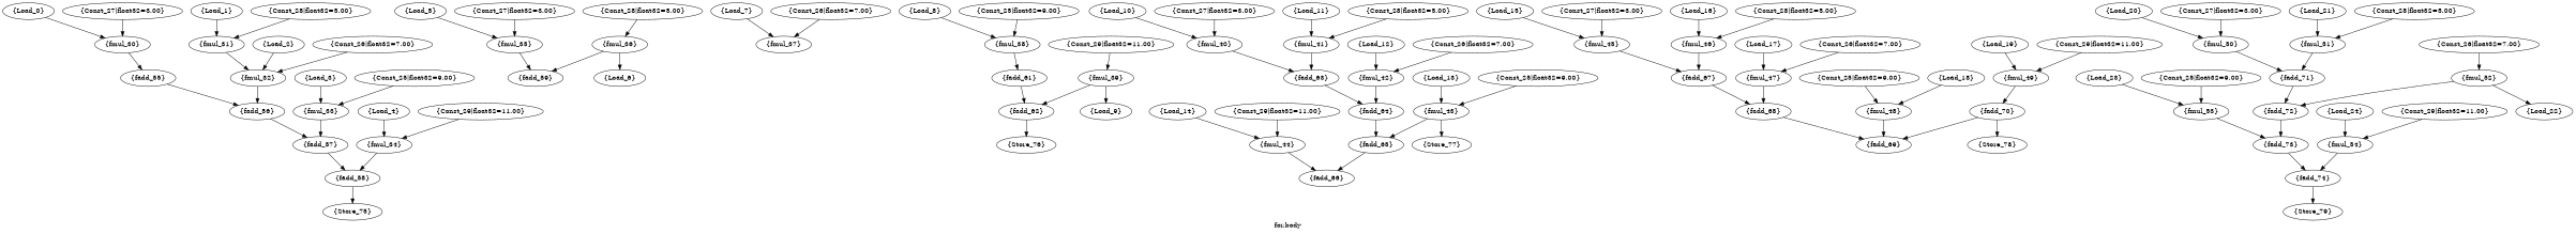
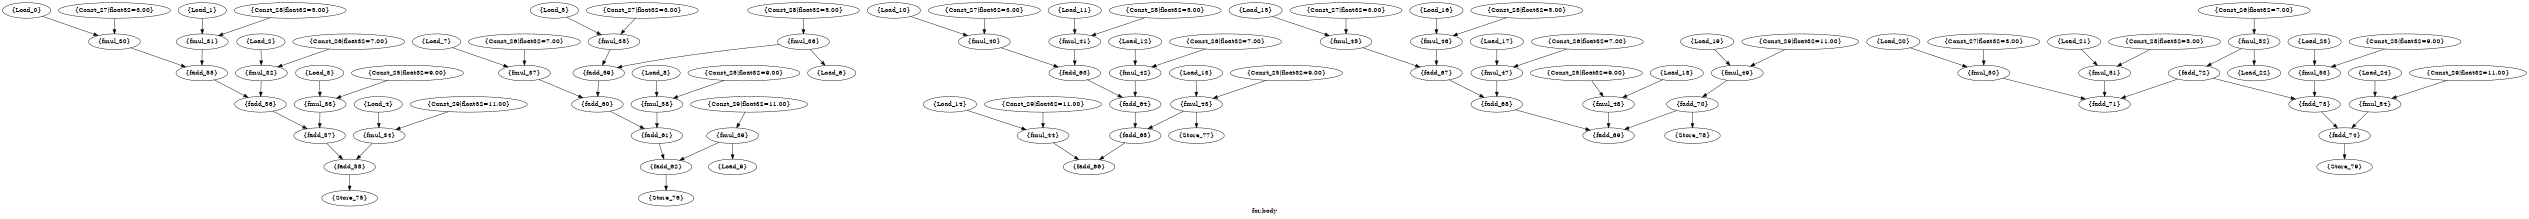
  strict digraph {
    label="for.body"
    node [h_width=32 opcode=INPUT]
    edge [driver=outPinA load=Any2Pins]
    n1 [data=array label="{Load_0}"]
    n2 [label="{fmul_30}" opcode=FMUL]
    n3 [label="{fadd_55}" opcode=FADD]
    n4 [data=array label="{Load_1}"]
    n5 [label="{fmul_31}" opcode=FMUL]
    n6 [data=array label="{Load_2}"]
    n7 [label="{fmul_32}" opcode=FMUL]
    n8 [label="{fadd_56}" opcode=FADD]
    n9 [data=array label="{Load_3}"]
    n10 [label="{fmul_33}" opcode=FMUL]
    n11 [label="{fadd_57}" opcode=FADD]
    n12 [data=array label="{Load_4}"]
    n13 [label="{fmul_34}" opcode=FMUL]
    n14 [label="{fadd_58}" opcode=FADD]
    n15 [data=array label="{Load_5}"]
    n16 [label="{fmul_35}" opcode=FMUL]
    n17 [label="{fadd_59}" opcode=FADD]
    n18 [data=array label="{Load_6}"]
    n19 [label="{fmul_36}" opcode=FMUL]
    n20 [data=array label="{Load_7}"]
    n21 [label="{fmul_37}" opcode=FMUL]
+   n22 [label="{fadd_60}" opcode=FADD]
    n23 [data=array label="{Load_8}"]
    n24 [label="{fmul_38}" opcode=FMUL]
    n25 [label="{fadd_61}" opcode=FADD]
    n26 [data=array label="{Load_9}"]
    n27 [label="{fmul_39}" opcode=FMUL]
    n28 [label="{fadd_62}" opcode=FADD]
    n29 [data=array label="{Load_10}"]
    n30 [label="{fmul_40}" opcode=FMUL]
    n31 [label="{fadd_63}" opcode=FADD]
    n32 [data=array label="{Load_11}"]
    n33 [label="{fmul_41}" opcode=FMUL]
    n34 [data=array label="{Load_12}"]
    n35 [label="{fmul_42}" opcode=FMUL]
    n36 [label="{fadd_64}" opcode=FADD]
    n37 [data=array label="{Load_13}"]
    n38 [label="{fmul_43}" opcode=FMUL]
    n39 [label="{fadd_65}" opcode=FADD]
    n40 [data=arraySol label="{Store_77}" opcode=OUTPUT]
    n41 [data=array label="{Load_14}"]
    n42 [label="{fmul_44}" opcode=FMUL]
    n43 [label="{fadd_66}" opcode=FADD]
    n44 [data=array label="{Load_15}"]
    n45 [label="{fmul_45}" opcode=FMUL]
    n46 [label="{fadd_67}" opcode=FADD]
    n47 [data=array label="{Load_16}"]
    n48 [label="{fmul_46}" opcode=FMUL]
    n49 [data=array label="{Load_17}"]
    n50 [label="{fmul_47}" opcode=FMUL]
    n51 [label="{fadd_68}" opcode=FADD]
    n52 [data=array label="{Load_18}"]
    n53 [label="{fmul_48}" opcode=FMUL]
    n54 [label="{fadd_69}" opcode=FADD]
    n55 [data=array label="{Load_19}"]
    n56 [label="{fmul_49}" opcode=FMUL]
    n57 [label="{fadd_70}" opcode=FADD]
    n58 [data=array label="{Load_20}"]
    n59 [label="{fmul_50}" opcode=FMUL]
    n60 [label="{fadd_71}" opcode=FADD]
    n61 [data=array label="{Load_21}"]
    n62 [label="{fmul_51}" opcode=FMUL]
    n63 [data=array label="{Load_22}"]
    n64 [label="{fmul_52}" opcode=FMUL]
    n65 [label="{fadd_72}" opcode=FADD]
    n66 [data=array label="{Load_23}"]
    n67 [label="{fmul_53}" opcode=FMUL]
    n68 [label="{fadd_73}" opcode=FADD]
    n69 [data=array label="{Load_24}"]
    n70 [label="{fmul_54}" opcode=FMUL]
    n71 [label="{fadd_74}" opcode=FADD]
    n72 [data=arraySol label="{Store_75}" opcode=OUTPUT]
    n73 [data=arraySol label="{Store_76}" opcode=OUTPUT]
    n74 [data=arraySol label="{Store_78}" opcode=OUTPUT]
    n75 [data=arraySol label="{Store_79}" opcode=OUTPUT]
    n76 [constVal=1 float32=9.00 label="{Const_25|float32=9.00}" opcode=CONST]
    n77 [constVal=1 float32=9.00 label="{Const_25|float32=9.00}" opcode=CONST]
    n78 [constVal=1 float32=9.00 label="{Const_25|float32=9.00}" opcode=CONST]
    n79 [constVal=1 float32=9.00 label="{Const_25|float32=9.00}" opcode=CONST]
    n80 [constVal=1 float32=9.00 label="{Const_25|float32=9.00}" opcode=CONST]
    n81 [constVal=1 float32=7.00 label="{Const_26|float32=7.00}" opcode=CONST]
    n82 [constVal=1 float32=7.00 label="{Const_26|float32=7.00}" opcode=CONST]
    n83 [constVal=1 float32=7.00 label="{Const_26|float32=7.00}" opcode=CONST]
    n84 [constVal=1 float32=7.00 label="{Const_26|float32=7.00}" opcode=CONST]
    n85 [constVal=1 float32=7.00 label="{Const_26|float32=7.00}" opcode=CONST]
    n86 [constVal=1 float32=3.00 label="{Const_27|float32=3.00}" opcode=CONST]
    n87 [constVal=1 float32=3.00 label="{Const_27|float32=3.00}" opcode=CONST]
    n88 [constVal=1 float32=3.00 label="{Const_27|float32=3.00}" opcode=CONST]
    n89 [constVal=1 float32=3.00 label="{Const_27|float32=3.00}" opcode=CONST]
    n90 [constVal=1 float32=3.00 label="{Const_27|float32=3.00}" opcode=CONST]
    n91 [constVal=1 float32=5.00 label="{Const_28|float32=5.00}" opcode=CONST]
    n92 [constVal=1 float32=5.00 label="{Const_28|float32=5.00}" opcode=CONST]
    n93 [constVal=1 float32=5.00 label="{Const_28|float32=5.00}" opcode=CONST]
    n94 [constVal=1 float32=5.00 label="{Const_28|float32=5.00}" opcode=CONST]
    n95 [constVal=1 float32=5.00 label="{Const_28|float32=5.00}" opcode=CONST]
    n96 [constVal=1 float32=11.00 label="{Const_29|float32=11.00}" opcode=CONST]
    n97 [constVal=1 float32=11.00 label="{Const_29|float32=11.00}" opcode=CONST]
    n98 [constVal=1 float32=11.00 label="{Const_29|float32=11.00}" opcode=CONST]
    n99 [constVal=1 float32=11.00 label="{Const_29|float32=11.00}" opcode=CONST]
    n100 [constVal=1 float32=11.00 label="{Const_29|float32=11.00}" opcode=CONST]
    n1 -> n2
    n2 -> n3
    n3 -> n8
    n4 -> n5
-   n5 -> n7
+   n5 -> n3
    n6 -> n7
    n7 -> n8
    n8 -> n11
    n9 -> n10
    n10 -> n11
    n11 -> n14
    n12 -> n13
    n13 -> n14
    n14 -> n72
    n15 -> n16
    n16 -> n17
+   n17 -> n22
    n19 -> n17
    n19 -> n18
    n20 -> n21
+   n21 -> n22
+   n22 -> n25
    n23 -> n24
    n24 -> n25
    n25 -> n28
    n27 -> n26
    n27 -> n28
    n28 -> n73
    n29 -> n30
    n30 -> n31
    n31 -> n36
    n32 -> n33
    n33 -> n31
    n34 -> n35
    n35 -> n36
    n36 -> n39
    n37 -> n38
    n38 -> n39
    n38 -> n40
    n39 -> n43
    n41 -> n42
    n42 -> n43
    n44 -> n45
    n45 -> n46
    n46 -> n51
    n47 -> n48
    n48 -> n46
    n49 -> n50
    n50 -> n51
    n51 -> n54
    n52 -> n53
    n53 -> n54
    n55 -> n56
    n56 -> n57
    n57 -> n54
    n57 -> n74
    n58 -> n59
    n59 -> n60
-   n60 -> n65
+   n65 -> n60
    n61 -> n62
    n62 -> n60
    n64 -> n63
    n64 -> n65
    n65 -> n68
    n66 -> n67
    n67 -> n68
    n68 -> n71
    n69 -> n70
    n70 -> n71
    n71 -> n75
    n76 -> n24
    n77 -> n10
    n78 -> n67
    n79 -> n38
    n80 -> n53
    n81 -> n64
    n82 -> n7
    n83 -> n50
    n84 -> n21
    n85 -> n35
    n86 -> n16
    n87 -> n2
    n88 -> n30
    n89 -> n45
    n90 -> n59
    n91 -> n33
    n92 -> n19
    n93 -> n48
    n94 -> n62
    n95 -> n5
    n96 -> n42
    n97 -> n70
    n98 -> n56
    n99 -> n27
    n100 -> n13
  }
